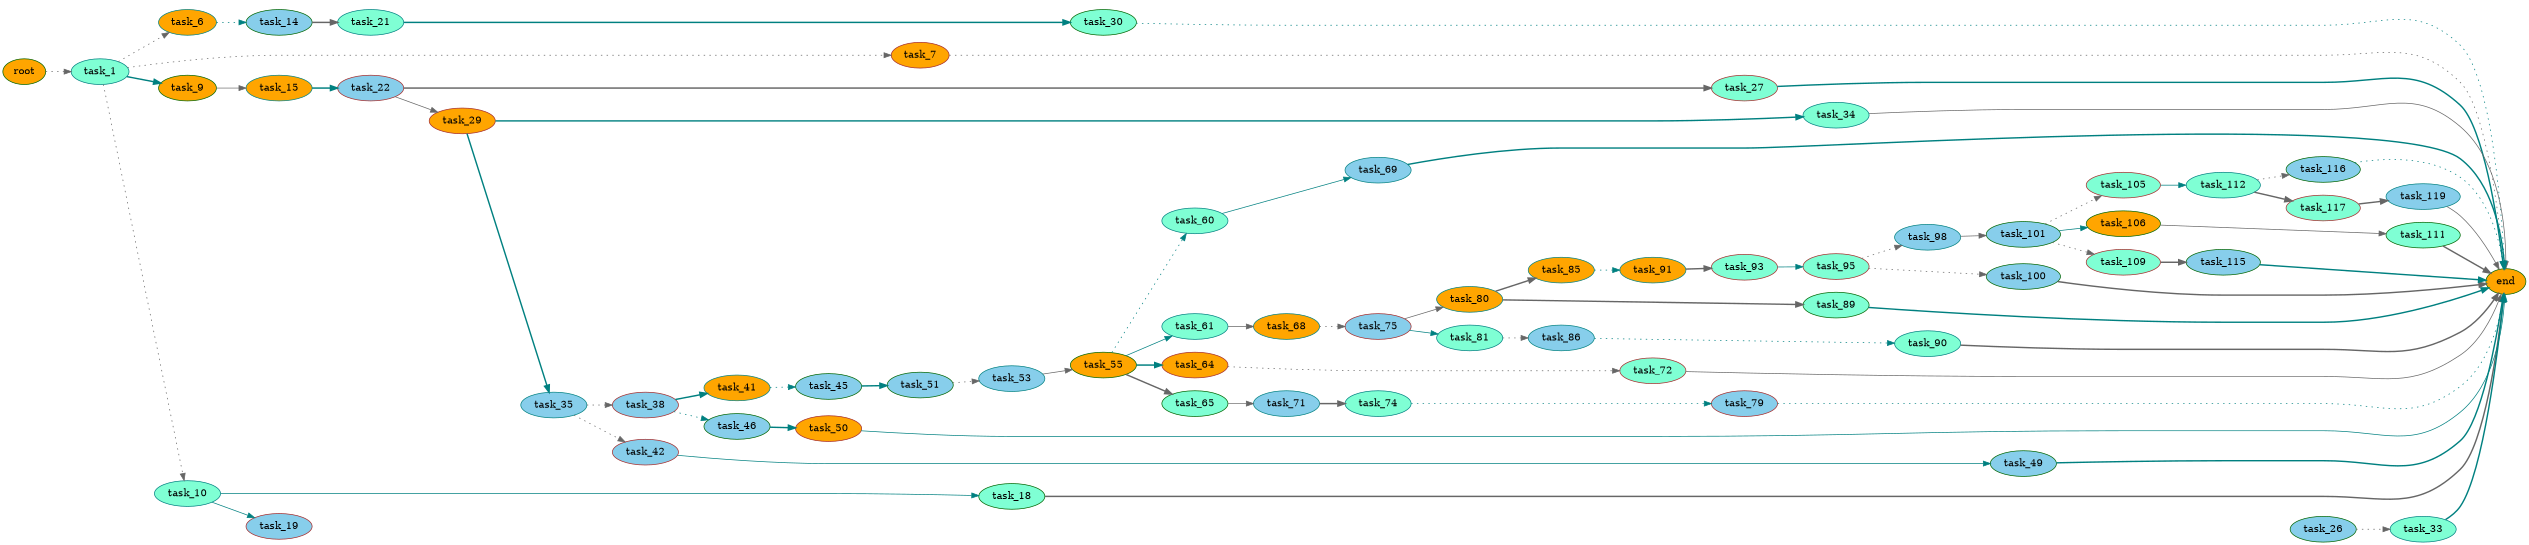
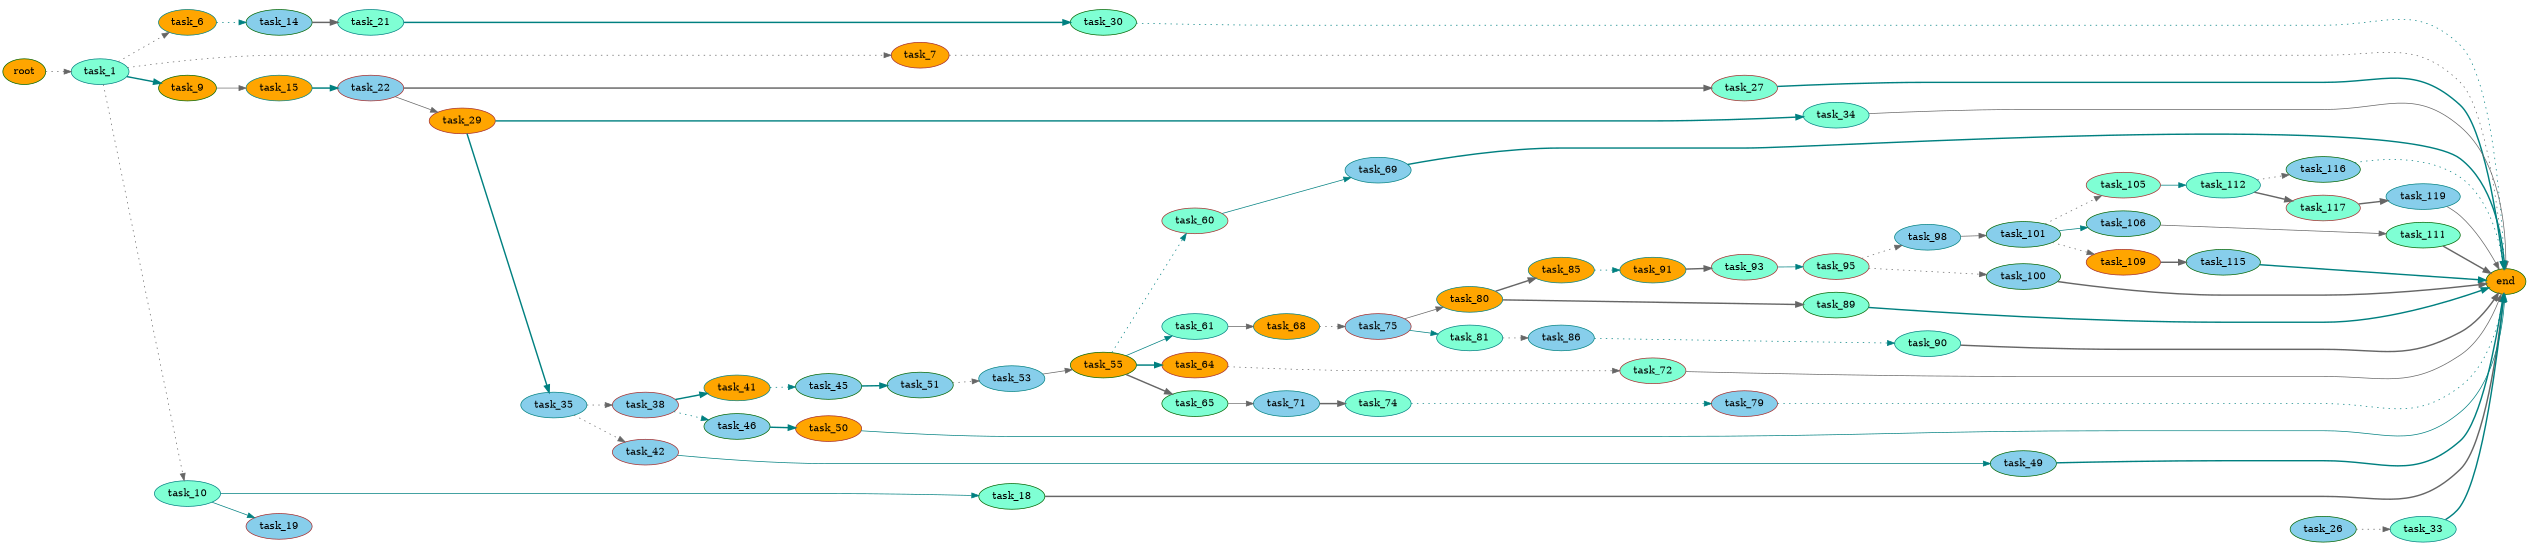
  digraph {
    rankdir=LR
    node [color=teal fillcolor=skyblue style=filled]
    edge [color=gray40 style=bold]
    root [color=darkgreen fillcolor=orange]
    task_1 [fillcolor=aquamarine]
    task_6 [fillcolor=orange]
    task_7 [color=brown fillcolor=orange]
    task_9 [color=darkgreen fillcolor=orange]
    task_10 [fillcolor=aquamarine]
    task_14 [color=darkgreen]
    end [color=darkgreen fillcolor=orange]
    task_15 [fillcolor=orange]
    task_18 [color=darkgreen fillcolor=aquamarine]
    task_19 [color=brown]
    task_21 [fillcolor=aquamarine]
    task_22 [color=brown]
    task_30 [color=darkgreen fillcolor=aquamarine]
    task_27 [color=brown fillcolor=aquamarine]
    task_29 [color=brown fillcolor=orange]
    task_26 [color=darkgreen]
    task_33 [fillcolor=aquamarine]
    task_34 [fillcolor=aquamarine]
    task_35
    task_38 [color=brown]
    task_42 [color=brown]
    task_41 [fillcolor=orange]
    task_46 [color=darkgreen]
    task_49 [color=darkgreen]
    task_45 [color=darkgreen]
    task_50 [color=brown fillcolor=orange]
    task_51 [color=darkgreen]
    task_53
    task_55 [color=darkgreen fillcolor=orange]
-   task_60 [fillcolor=aquamarine]
+   task_60 [color=brown fillcolor=aquamarine]
    task_61 [fillcolor=aquamarine]
    task_64 [color=brown fillcolor=orange]
    task_65 [color=darkgreen fillcolor=aquamarine]
    task_69
    task_68 [fillcolor=orange]
    task_72 [color=brown fillcolor=aquamarine]
    task_71
    task_75 [color=brown]
    task_74 [fillcolor=aquamarine]
    task_80 [fillcolor=orange]
    task_81 [fillcolor=aquamarine]
    task_79 [color=brown]
    task_85 [fillcolor=orange]
    task_89 [color=darkgreen fillcolor=aquamarine]
    task_86
    task_91 [fillcolor=orange]
    task_90 [fillcolor=aquamarine]
    task_93 [color=brown fillcolor=aquamarine]
    task_95 [color=brown fillcolor=aquamarine]
    task_98
    task_100 [color=darkgreen]
    task_101 [color=darkgreen]
    task_105 [color=brown fillcolor=aquamarine]
-   task_106 [color=darkgreen fillcolor=orange]
-   task_109 [color=brown fillcolor=aquamarine]
+   task_106 [color=darkgreen]
+   task_109 [color=brown fillcolor=orange]
    task_112 [fillcolor=aquamarine]
    task_111 [color=darkgreen fillcolor=aquamarine]
    task_115 [color=darkgreen]
    task_116 [color=darkgreen]
    task_117 [color=brown fillcolor=aquamarine]
    task_119
    root -> task_1 [style=dotted]
    task_1 -> task_6 [style=dotted]
    task_1 -> task_7 [style=dotted]
    task_1 -> task_9 [color=teal]
    task_1 -> task_10 [style=dotted]
    task_6 -> task_14 [color=teal style=dotted]
    task_7 -> end [style=dotted]
    task_9 -> task_15 [style=solid]
    task_10 -> task_18 [color=teal style=solid]
    task_10 -> task_19 [color=teal style=solid]
    task_14 -> task_21
    task_15 -> task_22 [color=teal]
    task_18 -> end
    task_21 -> task_30 [color=teal]
    task_22 -> task_27
    task_22 -> task_29 [style=solid]
    task_30 -> end [color=teal style=dotted]
    task_27 -> end [color=teal]
    task_29 -> task_34 [color=teal]
    task_29 -> task_35 [color=teal]
    task_26 -> task_33 [style=dotted]
    task_33 -> end [color=teal]
    task_34 -> end [style=solid]
    task_35 -> task_38 [style=dotted]
    task_35 -> task_42 [style=dotted]
    task_38 -> task_41 [color=teal]
    task_38 -> task_46 [color=teal style=dotted]
    task_42 -> task_49 [color=teal style=solid]
    task_41 -> task_45 [color=teal style=dotted]
    task_46 -> task_50 [color=teal]
    task_49 -> end [color=teal]
    task_45 -> task_51 [color=teal]
    task_50 -> end [color=teal style=solid]
    task_51 -> task_53 [style=dotted]
    task_53 -> task_55 [style=solid]
    task_55 -> task_60 [color=teal style=dotted]
    task_55 -> task_61 [color=teal style=solid]
    task_55 -> task_64 [color=teal]
    task_55 -> task_65
    task_60 -> task_69 [color=teal style=solid]
    task_61 -> task_68 [style=solid]
    task_64 -> task_72 [style=dotted]
    task_65 -> task_71 [style=solid]
    task_69 -> end [color=teal]
    task_68 -> task_75 [style=dotted]
    task_72 -> end [style=solid]
    task_71 -> task_74
    task_75 -> task_80 [style=solid]
    task_75 -> task_81 [color=teal style=solid]
    task_74 -> task_79 [color=teal style=dotted]
    task_80 -> task_85
    task_80 -> task_89
    task_81 -> task_86 [style=dotted]
    task_79 -> end [color=teal style=dotted]
    task_85 -> task_91 [color=teal style=dotted]
    task_89 -> end [color=teal]
    task_86 -> task_90 [color=teal style=dotted]
    task_91 -> task_93
    task_90 -> end
    task_93 -> task_95 [color=teal style=solid]
    task_95 -> task_98 [style=dotted]
    task_95 -> task_100 [style=dotted]
    task_98 -> task_101 [style=solid]
    task_100 -> end
    task_101 -> task_105 [style=dotted]
    task_101 -> task_106 [color=teal style=solid]
    task_101 -> task_109 [style=dotted]
    task_105 -> task_112 [color=teal style=solid]
    task_106 -> task_111 [style=solid]
    task_109 -> task_115
    task_112 -> task_116 [style=dotted]
    task_112 -> task_117
    task_111 -> end
    task_115 -> end [color=teal]
    task_116 -> end [color=teal style=dotted]
    task_117 -> task_119
    task_119 -> end [style=solid]
  }
